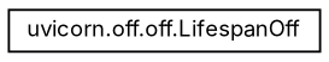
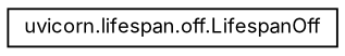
  digraph {
    rankdir=LR
    fontname=Inter
-   n1 [color=black fillcolor=white fontname=Inter fontsize=10 height=0.2 label="uvicorn.off.off.LifespanOff" shape=record style=filled width=0.4]
+   n1 [color=black fillcolor=white fontname=Inter fontsize=10 height=0.2 label="uvicorn.lifespan.off.LifespanOff" shape=record style=filled width=0.4]
  }
